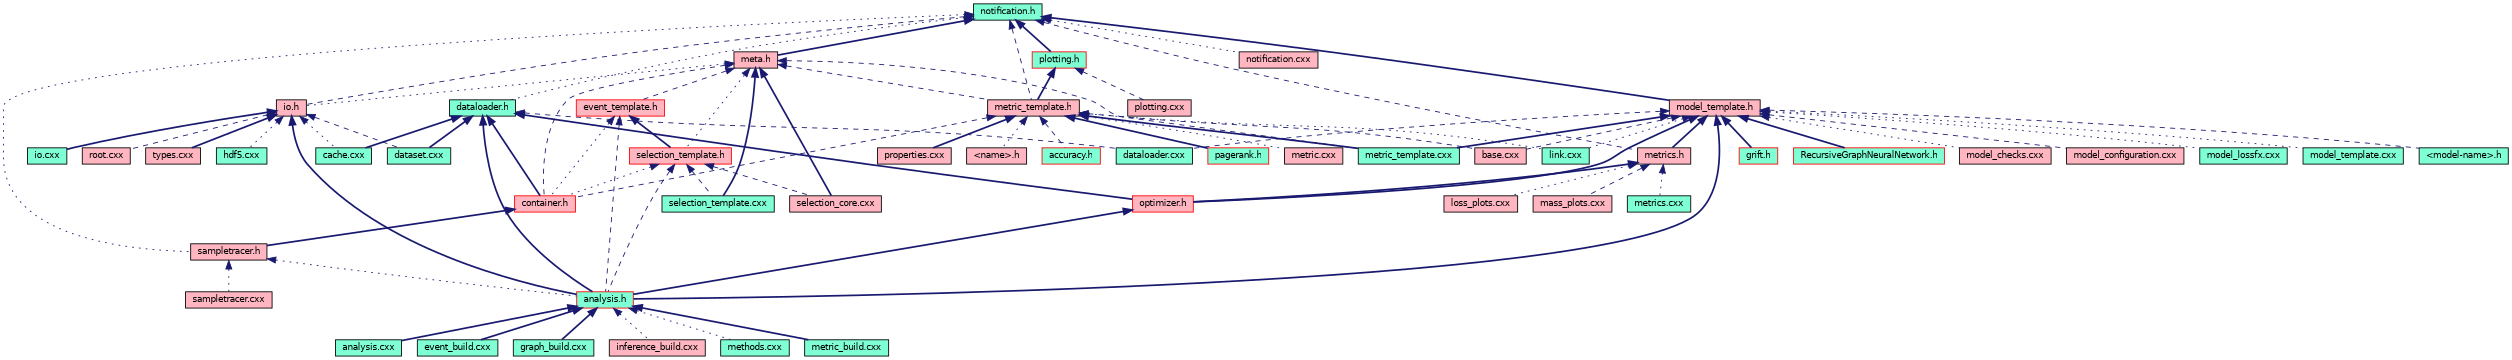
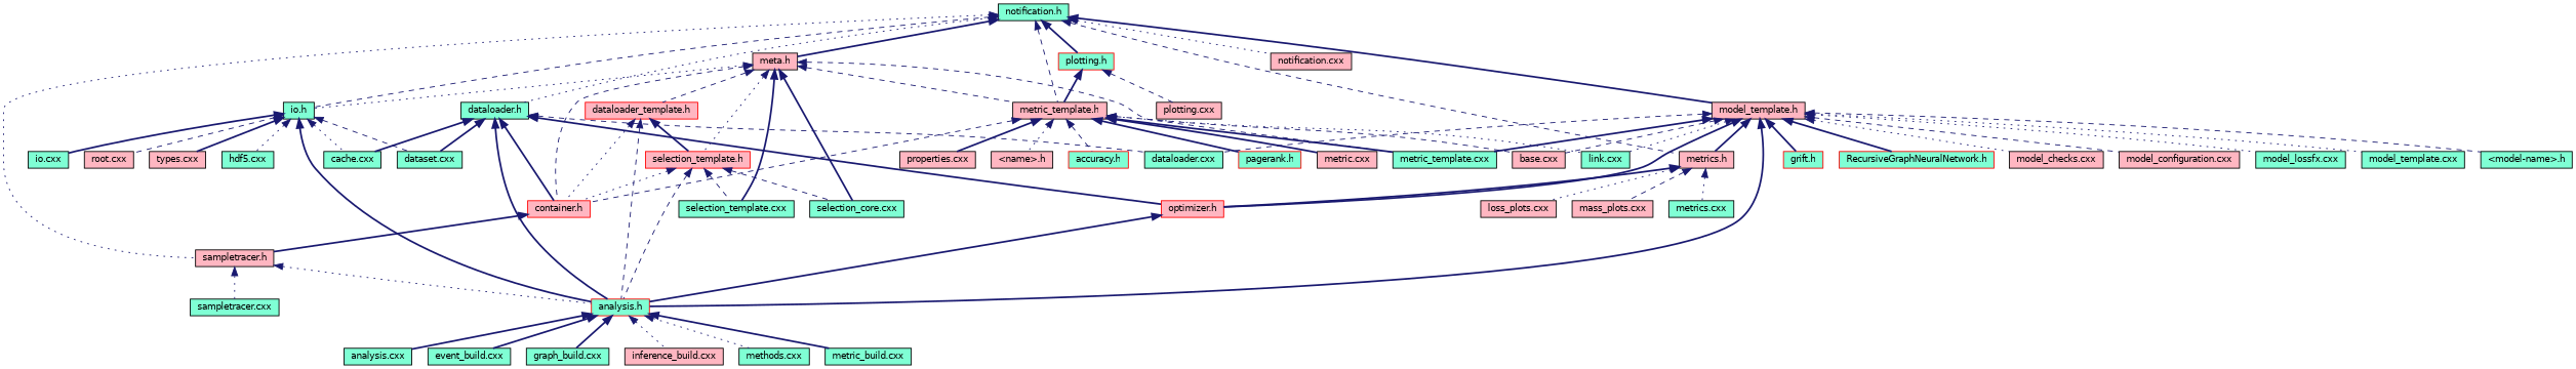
  digraph {
    node [color=black fillcolor=aquamarine fontname=Helvetica fontsize=10 shape=record style=filled]
    edge [color=midnightblue dir=back fontname=Helvetica fontsize=10 labelfontname=Helvetica labelfontsize=10 style=bold]
    n1 [fontcolor=black height=0.2 label="notification.h" width=0.4]
    n2 [height=0.2 label="dataloader.h" width=0.4]
    n3 [fillcolor=lightpink height=0.2 label="sampletracer.h" width=0.4]
-   n4 [fillcolor=lightpink height=0.2 label="io.h" width=0.4]
+   n4 [height=0.2 label="io.h" width=0.4]
    n5 [fillcolor=lightpink height=0.2 label="meta.h" width=0.4]
    n6 [fillcolor=lightpink height=0.2 label="metric_template.h" width=0.4]
    n7 [fillcolor=lightpink height=0.2 label="metrics.h" width=0.4]
    n8 [fillcolor=lightpink height=0.2 label="model_template.h" width=0.4]
    n9 [fillcolor=lightpink height=0.2 label="notification.cxx" width=0.4]
    n10 [color=red height=0.2 label="plotting.h" width=0.4]
    n11 [color=red height=0.2 label="analysis.h" width=0.4]
    n12 [color=red fillcolor=lightpink height=0.2 label="container.h" width=0.4]
    n13 [height=0.2 label="cache.cxx" width=0.4]
    n14 [height=0.2 label="dataloader.cxx" width=0.4]
    n15 [height=0.2 label="dataset.cxx" width=0.4]
    n16 [color=red fillcolor=lightpink height=0.2 label="optimizer.h" width=0.4]
-   n17 [fillcolor=lightpink height=0.2 label="sampletracer.cxx" width=0.4]
+   n17 [height=0.2 label="sampletracer.cxx" width=0.4]
    n18 [height=0.2 label="hdf5.cxx" width=0.4]
    n19 [height=0.2 label="io.cxx" width=0.4]
    n20 [fillcolor=lightpink height=0.2 label="root.cxx" width=0.4]
    n21 [fillcolor=lightpink height=0.2 label="types.cxx" width=0.4]
-   n22 [color=red fillcolor=lightpink height=0.2 label="event_template.h" width=0.4]
+   n22 [color=red fillcolor=lightpink height=0.2 label="dataloader_template.h" width=0.4]
    n23 [color=red fillcolor=lightpink height=0.2 label="selection_template.h" width=0.4]
-   n24 [fillcolor=lightpink height=0.2 label="selection_core.cxx" width=0.4]
+   n24 [height=0.2 label="selection_core.cxx" width=0.4]
    n25 [height=0.2 label="selection_template.cxx" width=0.4]
    n26 [height=0.2 label="metric_template.cxx" width=0.4]
    n27 [color=red height=0.2 label="accuracy.h" width=0.4]
    n28 [color=red height=0.2 label="pagerank.h" width=0.4]
    n29 [fillcolor=lightpink height=0.2 label="base.cxx" width=0.4]
    n30 [height=0.2 label="link.cxx" width=0.4]
    n31 [fillcolor=lightpink height=0.2 label="metric.cxx" width=0.4]
    n32 [fillcolor=lightpink height=0.2 label="properties.cxx" width=0.4]
    n33 [fillcolor=lightpink height=0.2 label="\<name\>.h" width=0.4]
    n34 [fillcolor=lightpink height=0.2 label="loss_plots.cxx" width=0.4]
    n35 [fillcolor=lightpink height=0.2 label="mass_plots.cxx" width=0.4]
    n36 [height=0.2 label="metrics.cxx" width=0.4]
    n37 [color=red height=0.2 label="grift.h" width=0.4]
    n38 [color=red height=0.2 label="RecursiveGraphNeuralNetwork.h" width=0.4]
    n39 [fillcolor=lightpink height=0.2 label="model_checks.cxx" width=0.4]
    n40 [fillcolor=lightpink height=0.2 label="model_configuration.cxx" width=0.4]
    n41 [height=0.2 label="model_lossfx.cxx" width=0.4]
    n42 [height=0.2 label="model_template.cxx" width=0.4]
    n43 [height=0.2 label="\<model-name\>.h" width=0.4]
    n44 [fillcolor=lightpink height=0.2 label="plotting.cxx" width=0.4]
    n45 [height=0.2 label="analysis.cxx" width=0.4]
    n46 [height=0.2 label="event_build.cxx" width=0.4]
    n47 [height=0.2 label="graph_build.cxx" width=0.4]
    n48 [fillcolor=lightpink height=0.2 label="inference_build.cxx" width=0.4]
    n49 [height=0.2 label="methods.cxx" width=0.4]
    n50 [height=0.2 label="metric_build.cxx" width=0.4]
    n1 -> n2 [style=dotted]
    n1 -> n3 [style=dotted]
    n1 -> n4 [style=dashed]
    n1 -> n5
    n1 -> n6 [style=dashed]
    n1 -> n7 [style=dashed]
    n1 -> n8
    n1 -> n9 [style=dotted]
    n1 -> n10
    n2 -> n11
    n2 -> n12
    n2 -> n13
    n2 -> n14 [style=dashed]
    n2 -> n15
    n2 -> n16
    n3 -> n11 [style=dotted]
    n3 -> n17 [style=dotted]
    n4 -> n11
    n4 -> n13 [style=dotted]
    n4 -> n15 [style=dashed]
    n4 -> n18 [style=dotted]
    n4 -> n19
    n4 -> n20 [style=dashed]
    n4 -> n21
    n5 -> n4 [style=dotted]
    n5 -> n6 [style=dashed]
    n5 -> n12 [style=dashed]
    n5 -> n22 [style=dashed]
    n5 -> n23 [style=dotted]
    n5 -> n24
    n5 -> n25
    n5 -> n26 [style=dashed]
    n6 -> n12 [style=dashed]
    n6 -> n26
    n6 -> n27 [style=dashed]
    n6 -> n28
    n6 -> n29 [style=dashed]
    n6 -> n30 [style=dotted]
-   n6 -> n31 [style=dotted]
+   n6 -> n31
    n6 -> n32
    n6 -> n33 [style=dotted]
    n7 -> n16
    n7 -> n34 [style=dotted]
    n7 -> n35 [style=dashed]
    n7 -> n36 [style=dotted]
    n8 -> n7
    n8 -> n11
    n8 -> n14 [style=dashed]
    n8 -> n16
    n8 -> n26
    n8 -> n29 [style=dashed]
    n8 -> n30 [style=dotted]
    n8 -> n37
    n8 -> n38
    n8 -> n39 [style=dotted]
    n8 -> n40 [style=dashed]
    n8 -> n41 [style=dotted]
    n8 -> n42 [style=dotted]
    n8 -> n43 [style=dashed]
    n10 -> n6
    n10 -> n44 [style=dashed]
    n11 -> n45
    n11 -> n46
    n11 -> n47
    n11 -> n48 [style=dotted]
    n11 -> n49 [style=dotted]
    n11 -> n50
    n12 -> n3
    n16 -> n11
    n22 -> n11 [style=dashed]
    n22 -> n12 [style=dotted]
    n22 -> n23
    n23 -> n11 [style=dashed]
    n23 -> n12 [style=dotted]
    n23 -> n24 [style=dashed]
    n23 -> n25 [style=dashed]
  }
